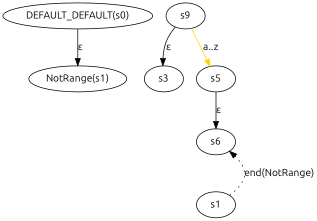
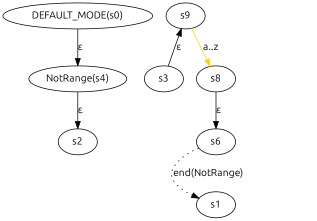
  digraph {
    fontname=Ubuntu
    rankdir=TB
    node [fontname=Ubuntu]
    edge [fontname=Ubuntu]
-   "DEFAULT_MODE(s0)" [label="DEFAULT_DEFAULT(s0)"]
-   "NotRange(s1)"
+   "DEFAULT_MODE(s0)"
+   "NotRange(s1)" [label="NotRange(s4)"]
+   s2
    n4 [label=s9]
    s3
-   s5
+   s5 [label=s8]
    s6
    n8 [label=s1]
    "DEFAULT_MODE(s0)" -> "NotRange(s1)" [label="ε"]
+   "NotRange(s1)" -> s2 [label="ε"]
    n4 -> s5 [color=gold label="a..z"]
-   n4 -> s3 [label="ε"]
+   s3 -> n4 [label="ε"]
    s5 -> s6 [label="ε"]
-   n8 -> s6 [label="end(NotRange)" style=dotted]
+   s6 -> n8 [label="end(NotRange)" style=dotted]
  }
